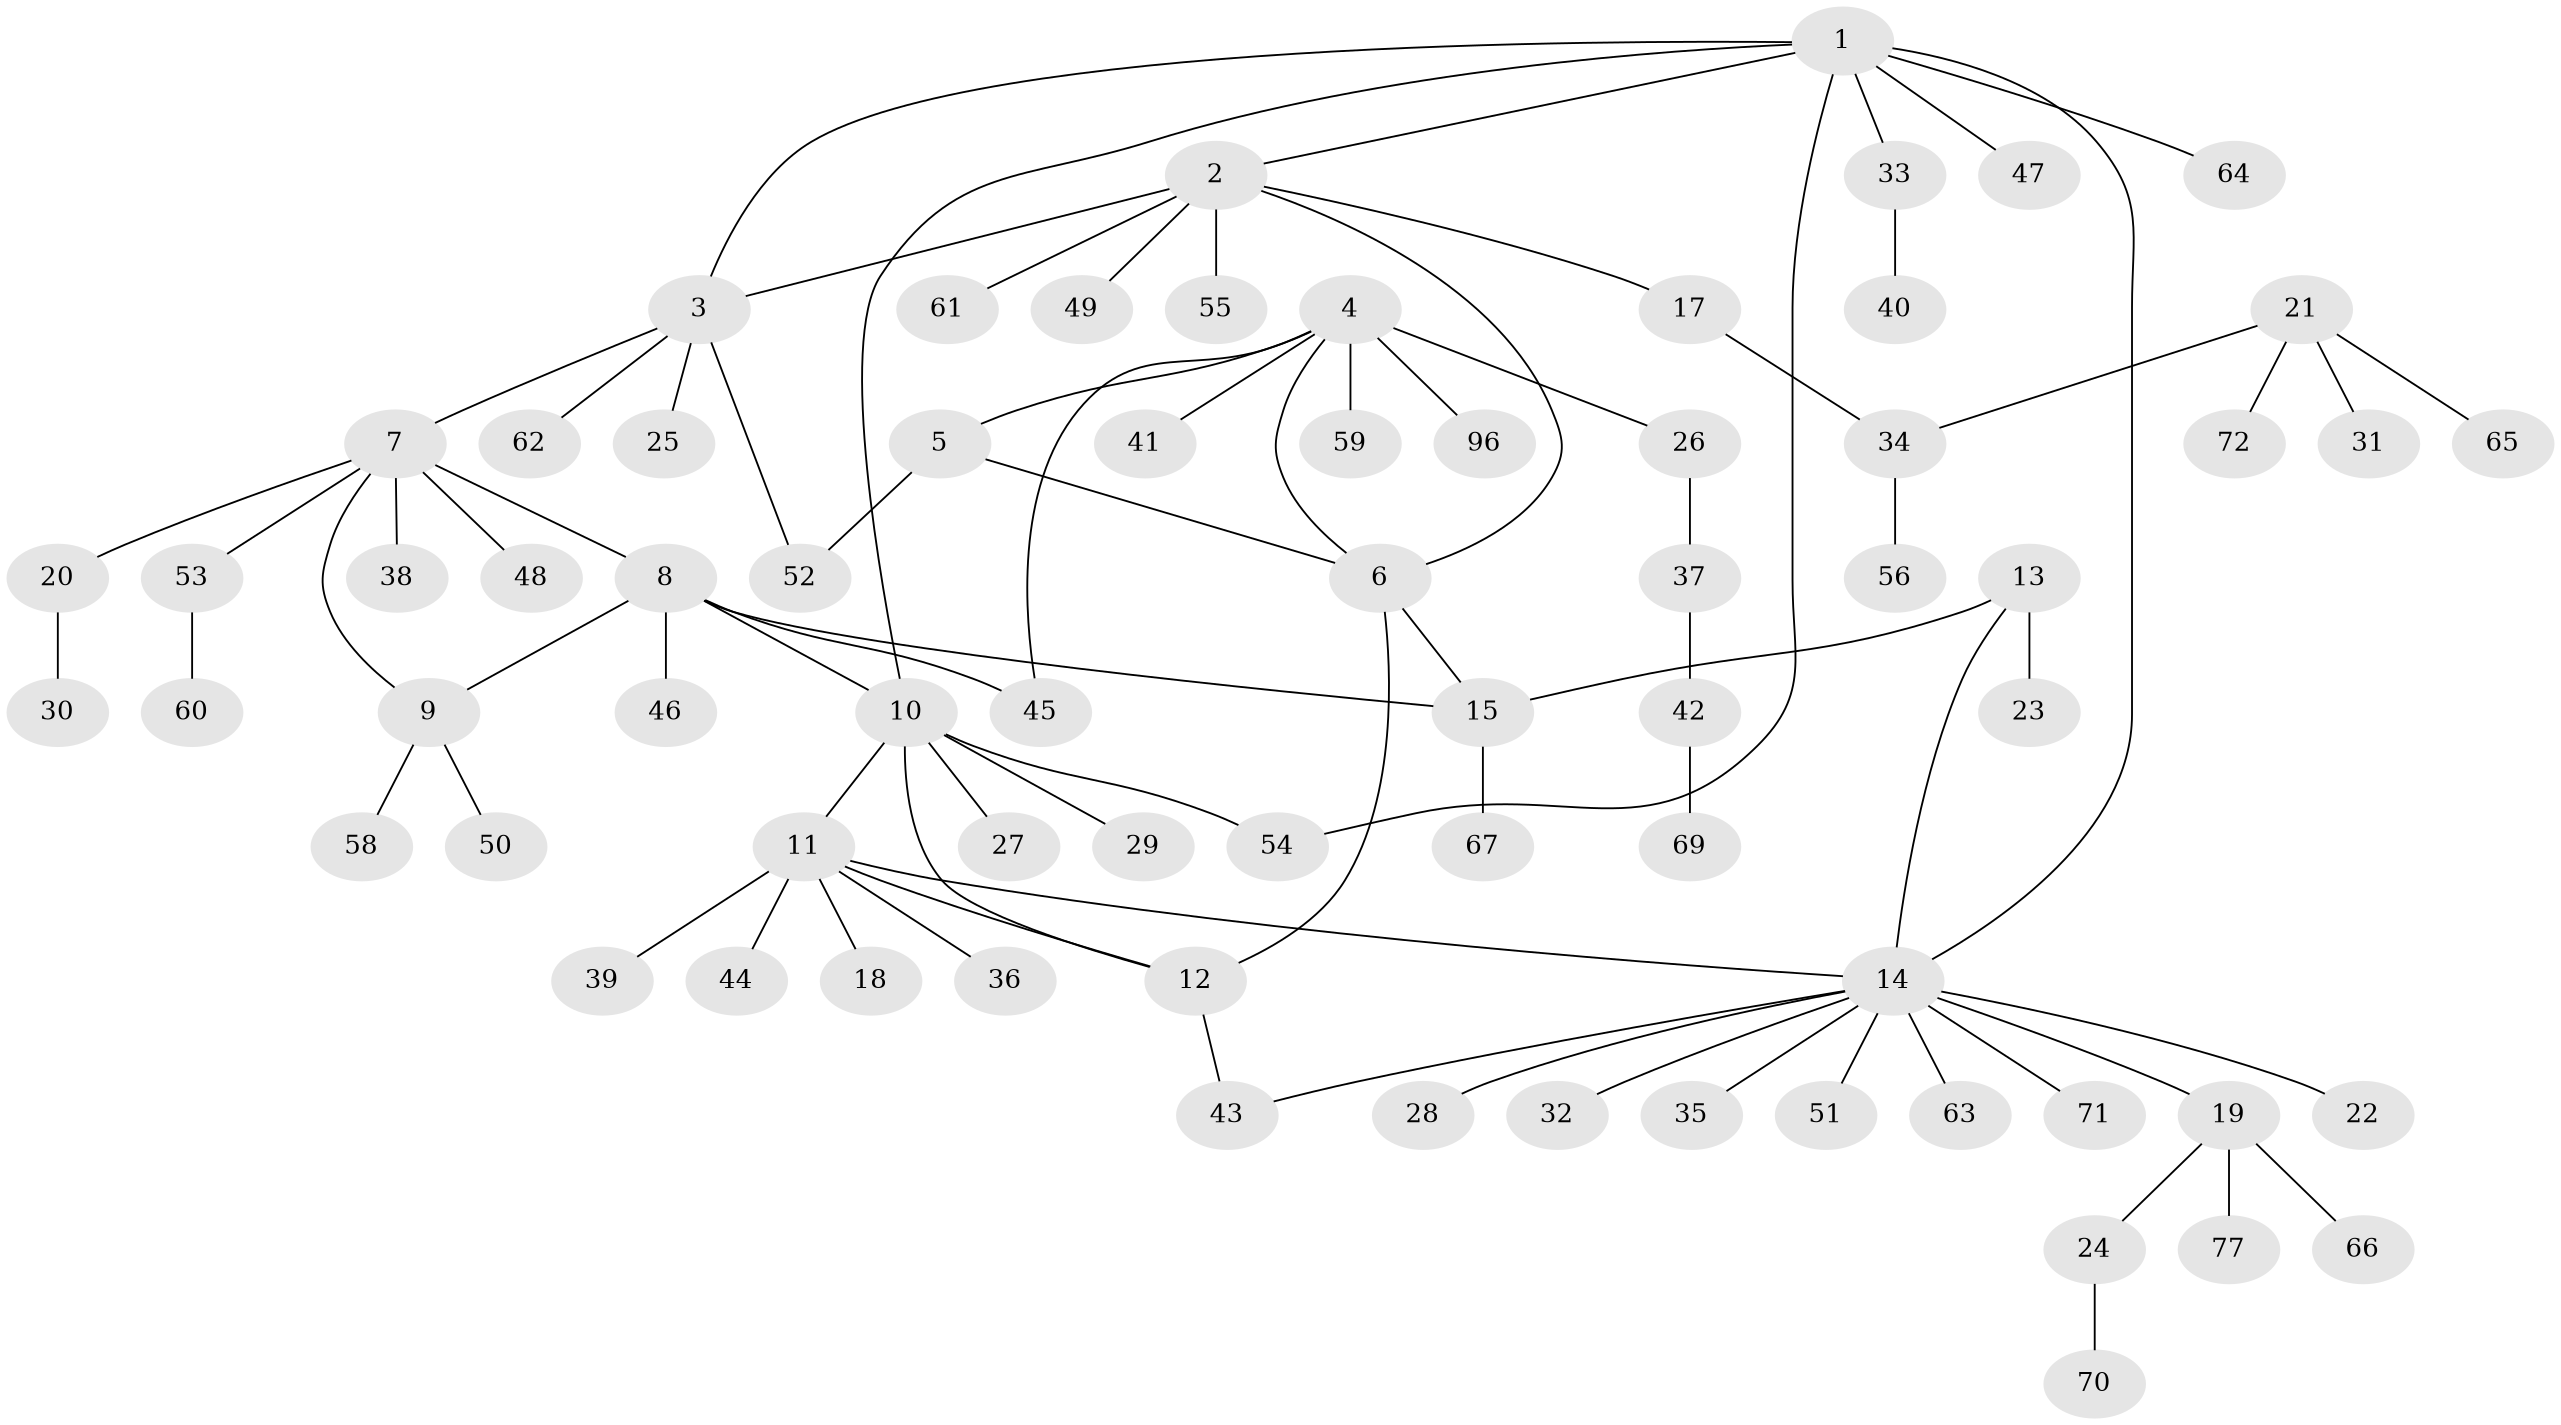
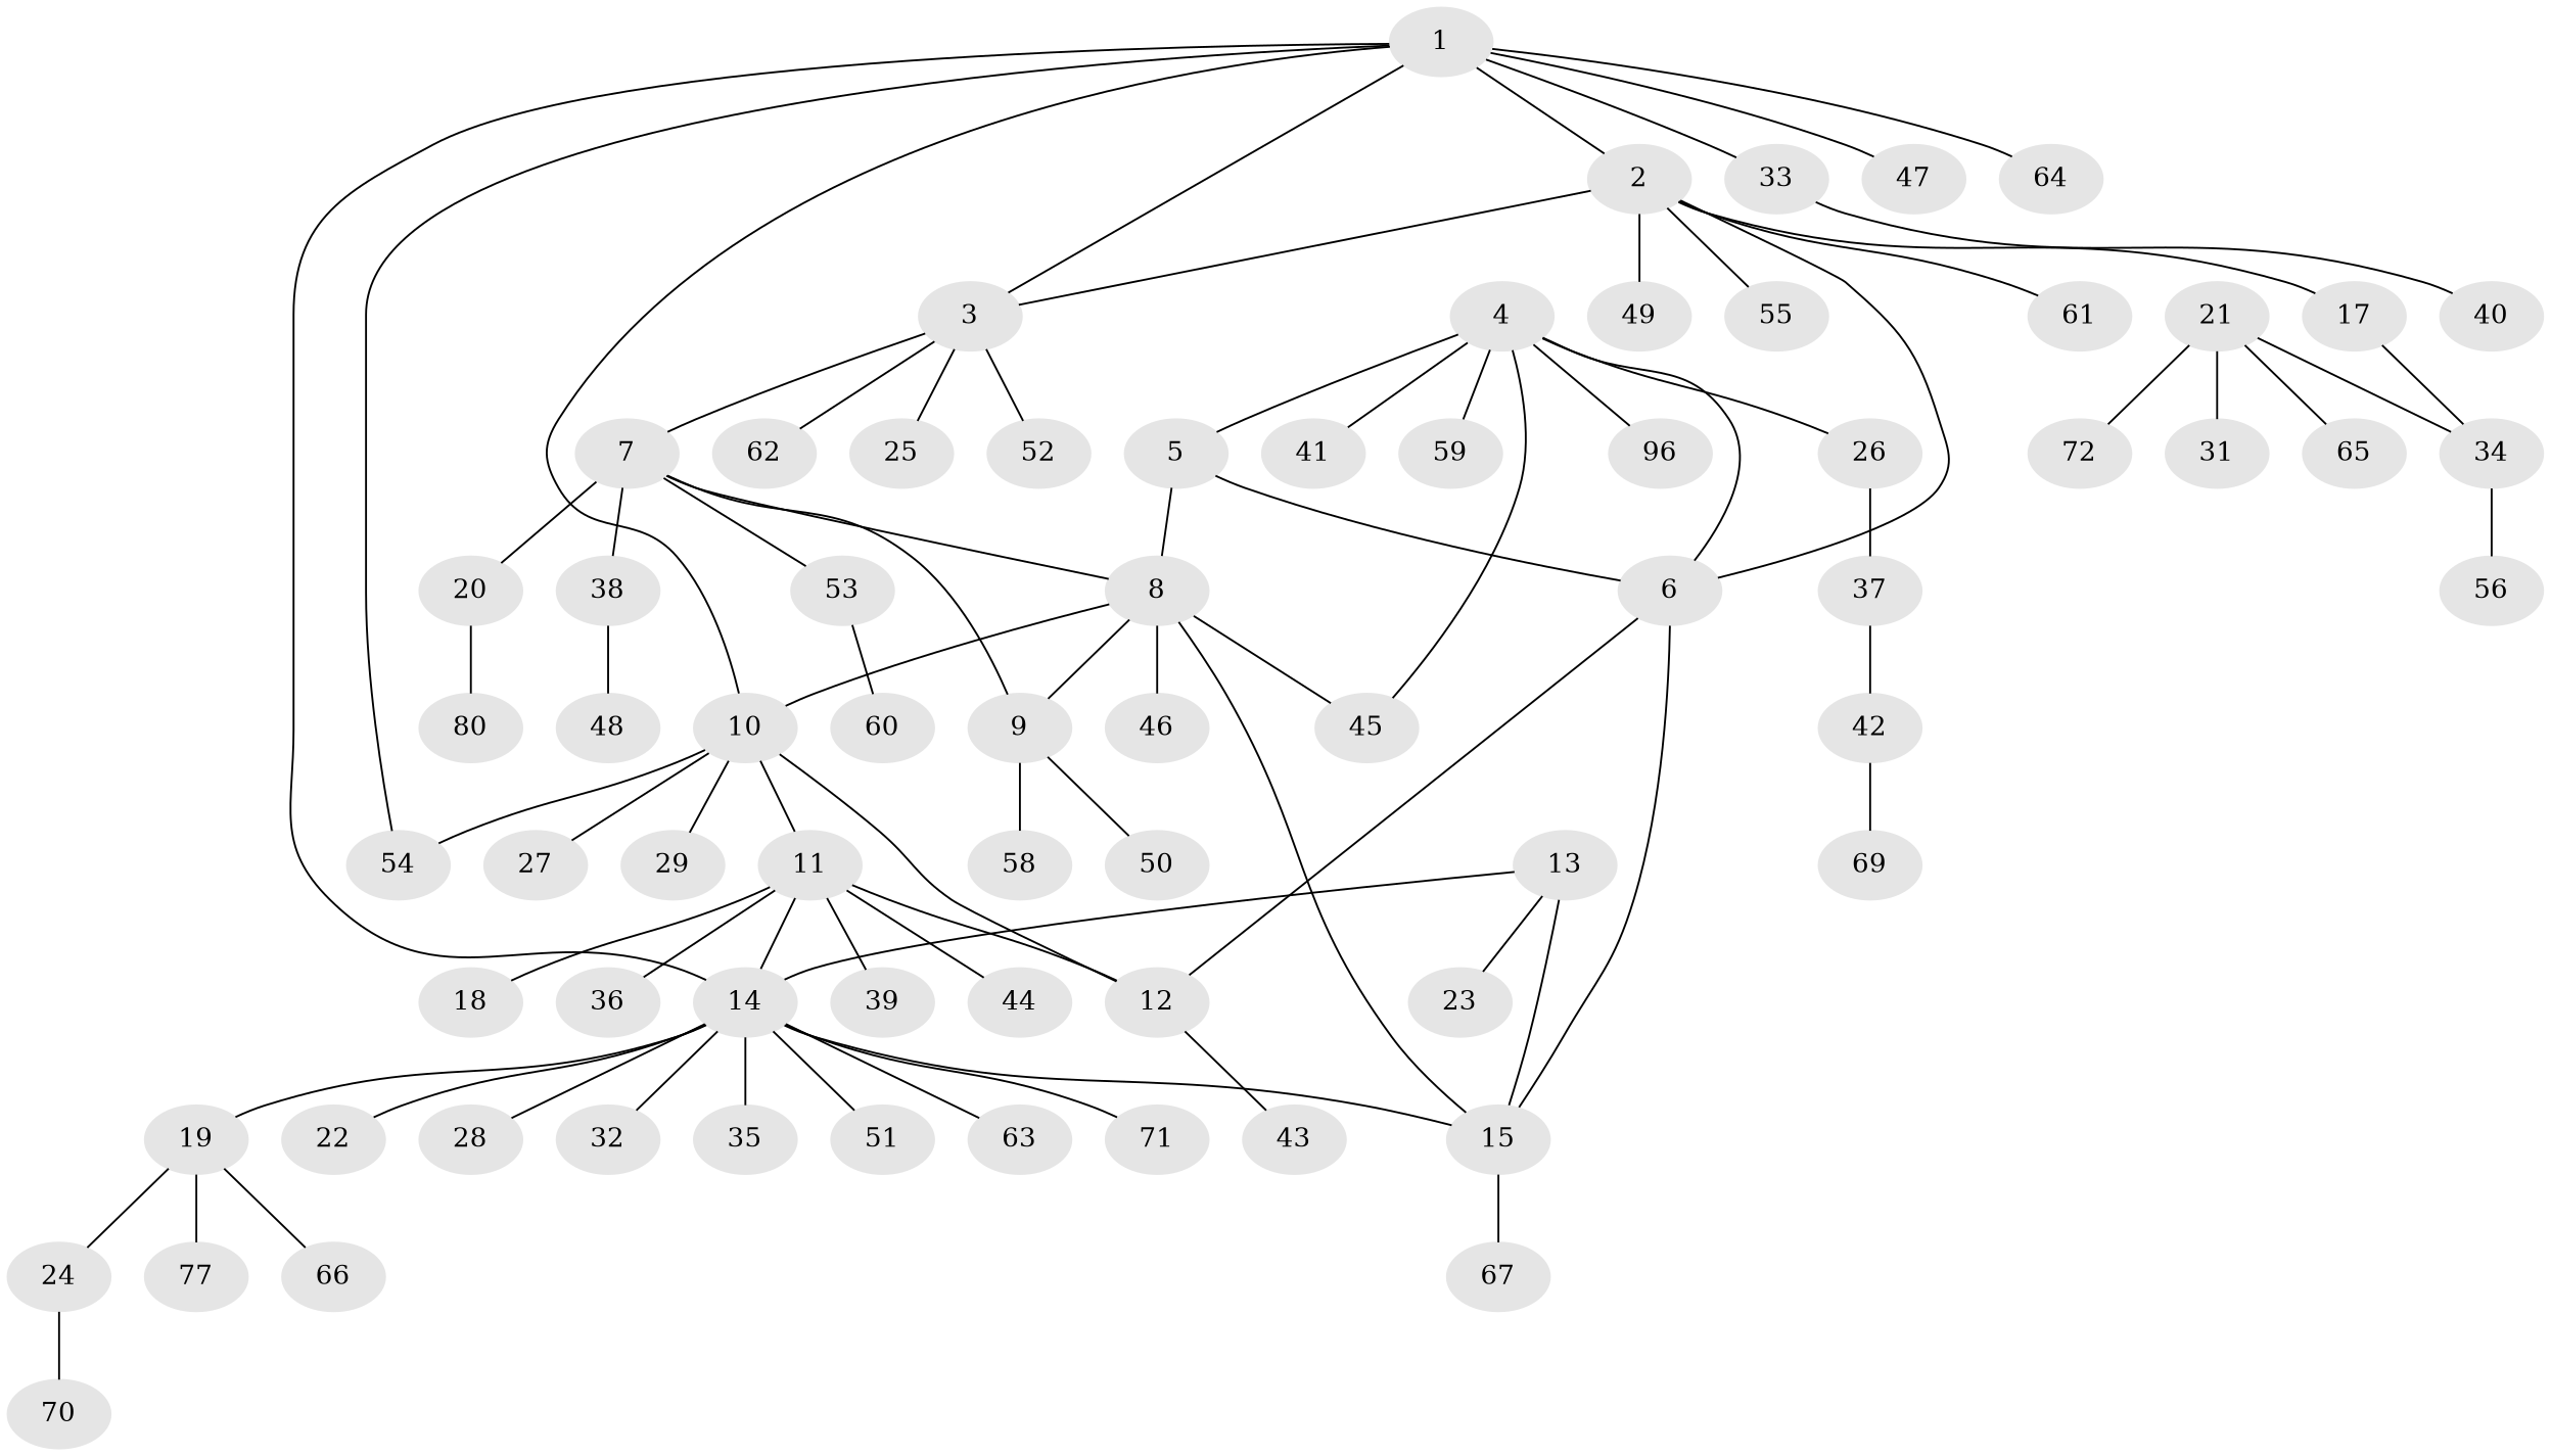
  graph {
    node [color=gray90 style=filled]
    1
    2
    3
    10
    14
    33
    47
    54
    64
    6
    17
    49
    55
    61
    7
    25
    52
    62
    12
    11
    27
    29
    15
    19
    22
    28
    32
    35
    51
    63
    71
    40
    34
    8
    9
    20
    38
    53
    4
    5
    n41 [label=96]
    26
    41
    45
    59
    37
    46
    43
    67
    50
    58
-   30
+   30 [label=80]
    48
    60
    18
    36
    39
    44
    13
    23
    24
    n62 [label=77]
    66
    21
    31
    65
    72
    70
    56
    42
    69
    1 -- 2
    1 -- 3
    1 -- 10
    1 -- 14
    1 -- 33
    1 -- 47
    1 -- 54
    1 -- 64
    2 -- 3
    2 -- 6
    2 -- 17
    2 -- 49
    2 -- 55
    2 -- 61
    3 -- 7
    3 -- 25
    3 -- 52
    3 -- 62
    10 -- 54
    10 -- 12
    10 -- 11
    10 -- 27
    10 -- 29
-   14 -- 43
+   14 -- 15
    14 -- 19
    14 -- 22
    14 -- 28
    14 -- 32
    14 -- 35
    14 -- 51
    14 -- 63
    14 -- 71
    33 -- 40
    6 -- 12
    6 -- 15
    17 -- 34
    7 -- 8
    7 -- 9
    7 -- 20
    7 -- 38
    7 -- 53
    12 -- 43
    11 -- 14
    11 -- 12
    11 -- 18
    11 -- 36
    11 -- 39
    11 -- 44
    15 -- 67
    19 -- 24
    19 -- n62
    19 -- 66
    34 -- 56
    8 -- 10
    8 -- 15
    8 -- 9
    8 -- 45
    8 -- 46
    9 -- 50
    9 -- 58
    20 -- 30
-   7 -- 48
+   38 -- 48
    53 -- 60
    4 -- 6
    4 -- 5
    4 -- n41
    4 -- 26
    4 -- 41
    4 -- 45
    4 -- 59
    5 -- 6
-   5 -- 52
+   5 -- 8
    26 -- 37
    37 -- 42
    13 -- 14
    13 -- 15
    13 -- 23
    24 -- 70
    21 -- 34
    21 -- 31
    21 -- 65
    21 -- 72
    42 -- 69
  }
